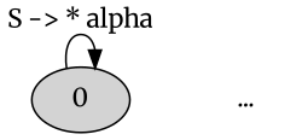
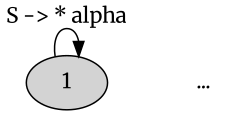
  digraph {
    rankdir=LR
    fontname=Merriweather
    node [fontname=Merriweather]
    edge [fontname=Merriweather]
-   n1 [color=black fillcolor=lightgray label=0 style=filled]
+   n1 [color=black fillcolor=lightgray label=1 style=filled]
    n2 [label="..." shape=plaintext]
    subgraph sub_1 {
      n1
    }
    subgraph sub_2 {
      n1
      n2
    }
    n1 -> n1 [label="S -> * alpha"]
    n1 -> n2 [style=invis weight=100]
  }
